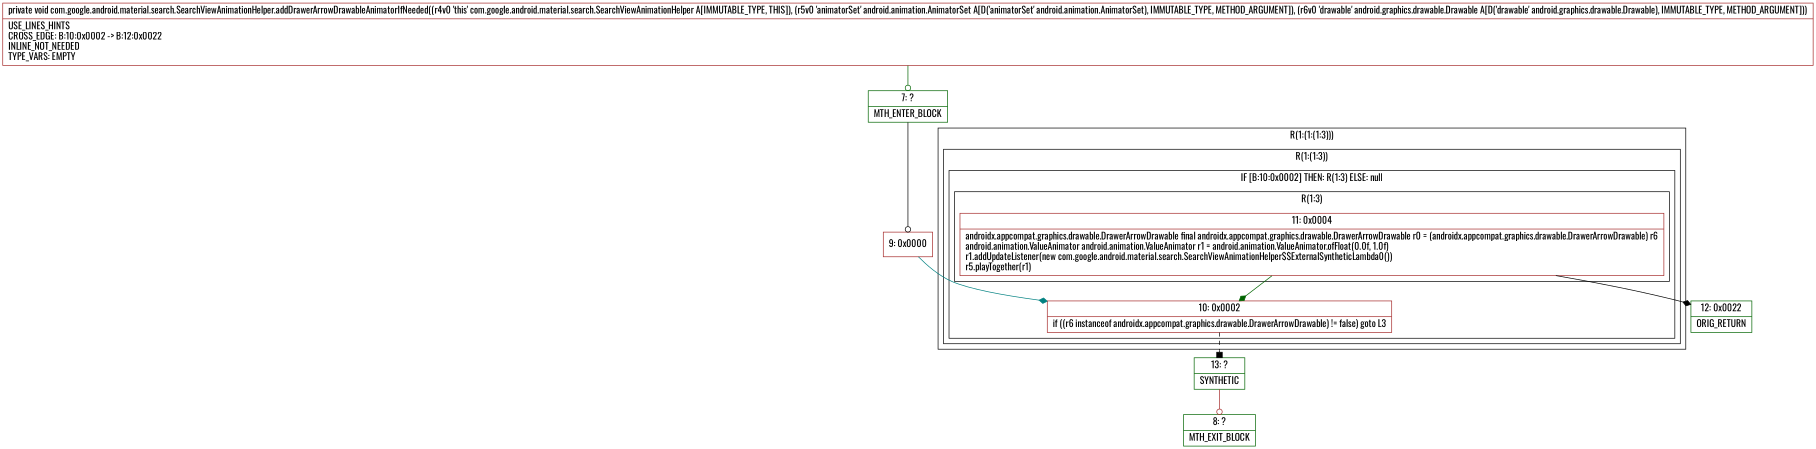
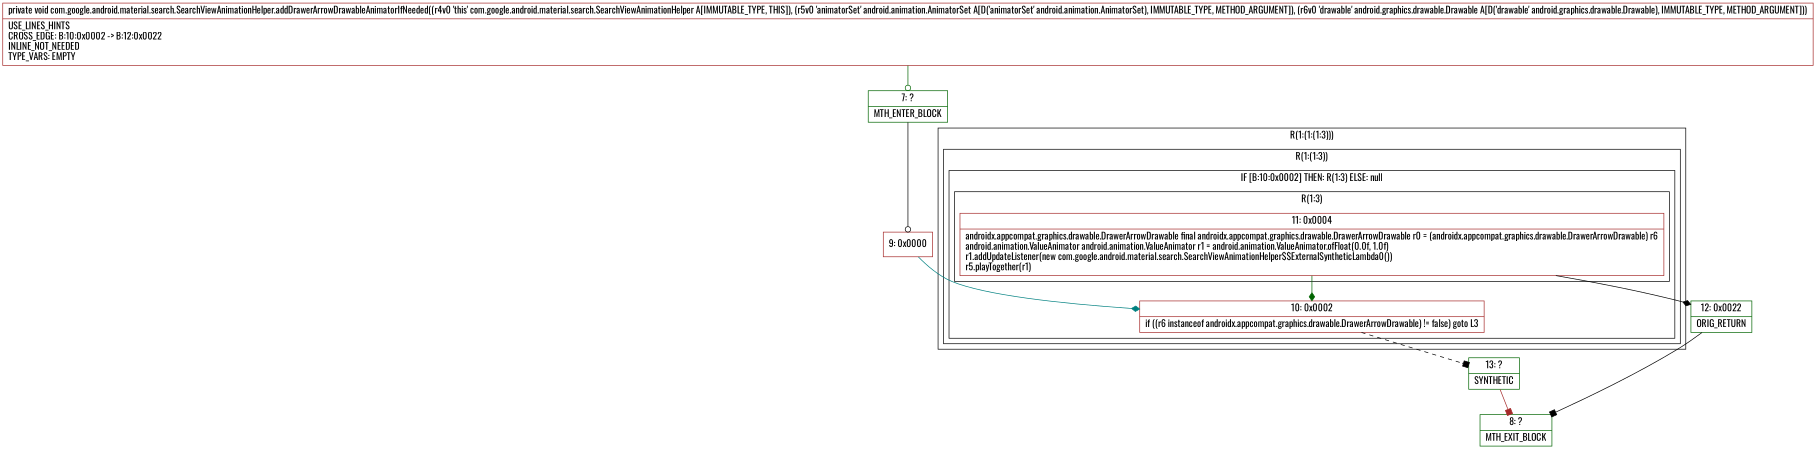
  digraph {
    fontname=Oswald
    node [color=brown fontname=Oswald shape=record]
    edge [arrowhead=diamond color=black fontname=Oswald]
    n1 [label="{11\:\ 0x0004|androidx.appcompat.graphics.drawable.DrawerArrowDrawable final androidx.appcompat.graphics.drawable.DrawerArrowDrawable r0 = (androidx.appcompat.graphics.drawable.DrawerArrowDrawable) r6\landroid.animation.ValueAnimator android.animation.ValueAnimator r1 = android.animation.ValueAnimator.ofFloat(0.0f, 1.0f)\lr1.addUpdateListener(new com.google.android.material.search.SearchViewAnimationHelper$$ExternalSyntheticLambda0())\lr5.playTogether(r1)\l}"]
    n2 [label="{10\:\ 0x0002|if ((r6 instanceof androidx.appcompat.graphics.drawable.DrawerArrowDrawable) != false) goto L3\l}"]
    n3 [color=darkgreen label="{12\:\ 0x0022|ORIG_RETURN\l}"]
    n4 [color=darkgreen label="{13\:\ ?|SYNTHETIC\l}"]
    n5 [color=darkgreen label="{8\:\ ?|MTH_EXIT_BLOCK\l}"]
    n6 [color=darkgreen label="{7\:\ ?|MTH_ENTER_BLOCK\l}"]
    n7 [label="{9\:\ 0x0000}"]
    n8 [label="{private void com.google.android.material.search.SearchViewAnimationHelper.addDrawerArrowDrawableAnimatorIfNeeded((r4v0 'this' com.google.android.material.search.SearchViewAnimationHelper A[IMMUTABLE_TYPE, THIS]), (r5v0 'animatorSet' android.animation.AnimatorSet A[D('animatorSet' android.animation.AnimatorSet), IMMUTABLE_TYPE, METHOD_ARGUMENT]), (r6v0 'drawable' android.graphics.drawable.Drawable A[D('drawable' android.graphics.drawable.Drawable), IMMUTABLE_TYPE, METHOD_ARGUMENT]))  | USE_LINES_HINTS\lCROSS_EDGE: B:10:0x0002 \-\> B:12:0x0022\lINLINE_NOT_NEEDED\lTYPE_VARS: EMPTY\l}"]
    subgraph cluster_1 {
      label="R(1:(1:(1:3)))"
      subgraph cluster_2 {
        label="R(1:(1:3))"
        subgraph cluster_3 {
          label="IF [B:10:0x0002] THEN: R(1:3) ELSE: null"
          n2
          subgraph cluster_4 {
            label="R(1:3)"
            n1
          }
        }
      }
    }
    n1 -> n2 [color=darkgreen]
    n1 -> n3
    n2 -> n4 [arrowhead=box style=dashed]
-   n4 -> n5 [arrowhead=odot color=brown]
+   n3 -> n5 [arrowhead=box]
+   n4 -> n5 [arrowhead=box color=brown]
    n6 -> n7 [arrowhead=odot]
    n7 -> n2 [color=teal]
    n8 -> n6 [arrowhead=odot color=darkgreen]
  }
